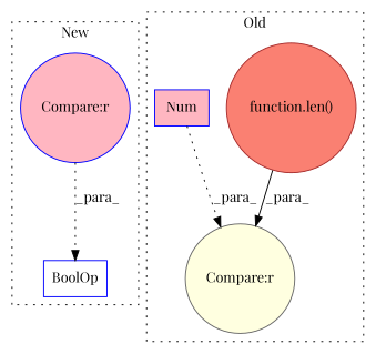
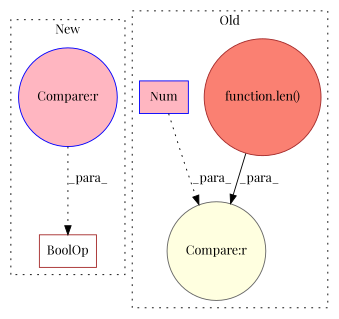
  digraph {
    fontname="Playfair Display"
    node [a=40 l=13 s=12635 shape=circle style=filled fillcolor=lightpink color=brown fontname="Playfair Display"]
    edge [style=dotted fontname="Playfair Display"]
-   n1 [a=72 l=30 label=BoolOp shape=box fillcolor=white color=blue]
+   n1 [a=72 l=30 label=BoolOp shape=box fillcolor=white]
    n2 [label="Compare:r" color=blue]
    n3 [a=75 l="4,1" label="function.len()" s="4677,4685" fillcolor=salmon]
    n4 [label="Compare:r" s=4677 fillcolor=lightyellow color=gray40]
    n5 [a=76 l=1 label=Num s=4689 shape=box color=blue]
    subgraph cluster_1 {
      label=New
      style=dotted
      n1
      n2
    }
    subgraph cluster_2 {
      label=Old
      style=dotted
      n3
      n4
      n5
    }
    n2 -> n1 [label=_para_]
    n3 -> n4 [label=_para_ style=solid]
    n5 -> n4 [label=_para_]
  }
